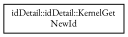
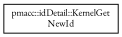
  digraph {
    rankdir=LR
    fontname="EB Garamond"
-   n1 [color=black fillcolor=white fontname="EB Garamond" fontsize=10 height=0.2 label="idDetail::idDetail::KernelGet\lNewId" shape=record style=filled width=0.4]
+   n1 [color=black fillcolor=white fontname="EB Garamond" fontsize=10 height=0.2 label="pmacc::idDetail::KernelGet\lNewId" shape=record style=filled width=0.4]
  }
